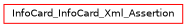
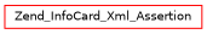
  digraph {
    rankdir=LR
-   n1 [color=red fillcolor=white fontname=Helvetica fontsize=10 height=0.2 label=InfoCard_InfoCard_Xml_Assertion shape=record style=filled width=0.4]
+   n1 [color=red fillcolor=white fontname=Helvetica fontsize=10 height=0.2 label=Zend_InfoCard_Xml_Assertion shape=record style=filled width=0.4]
  }
